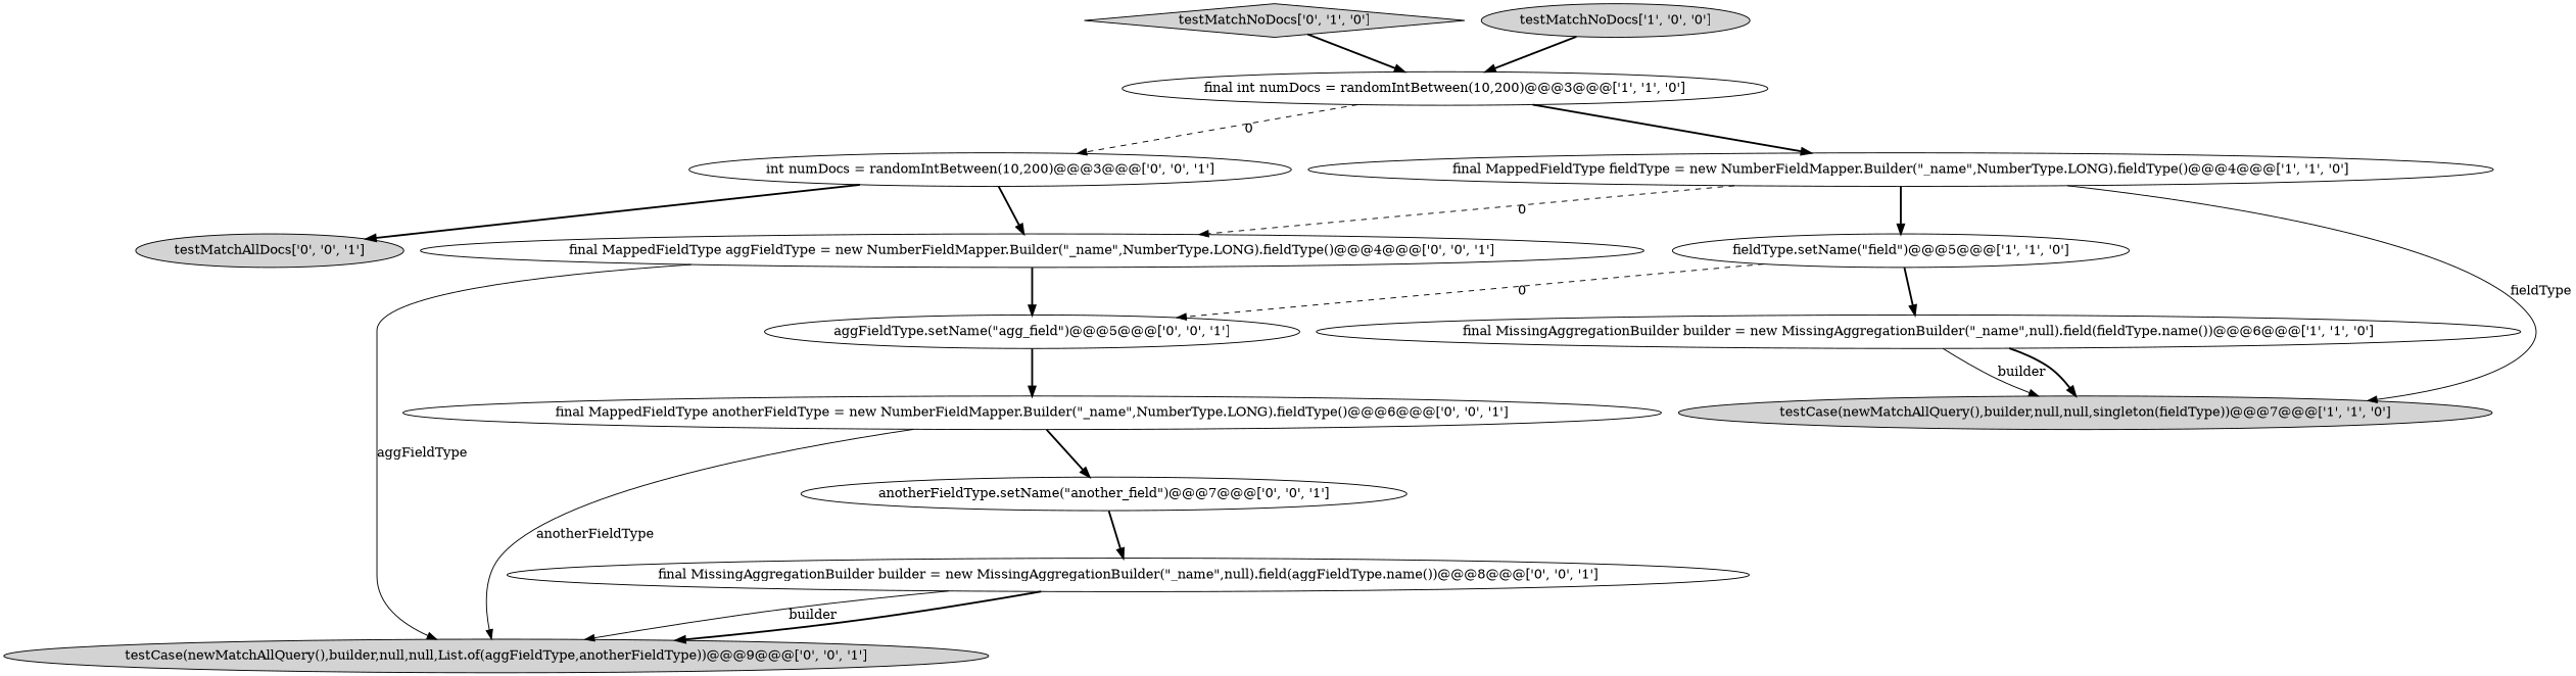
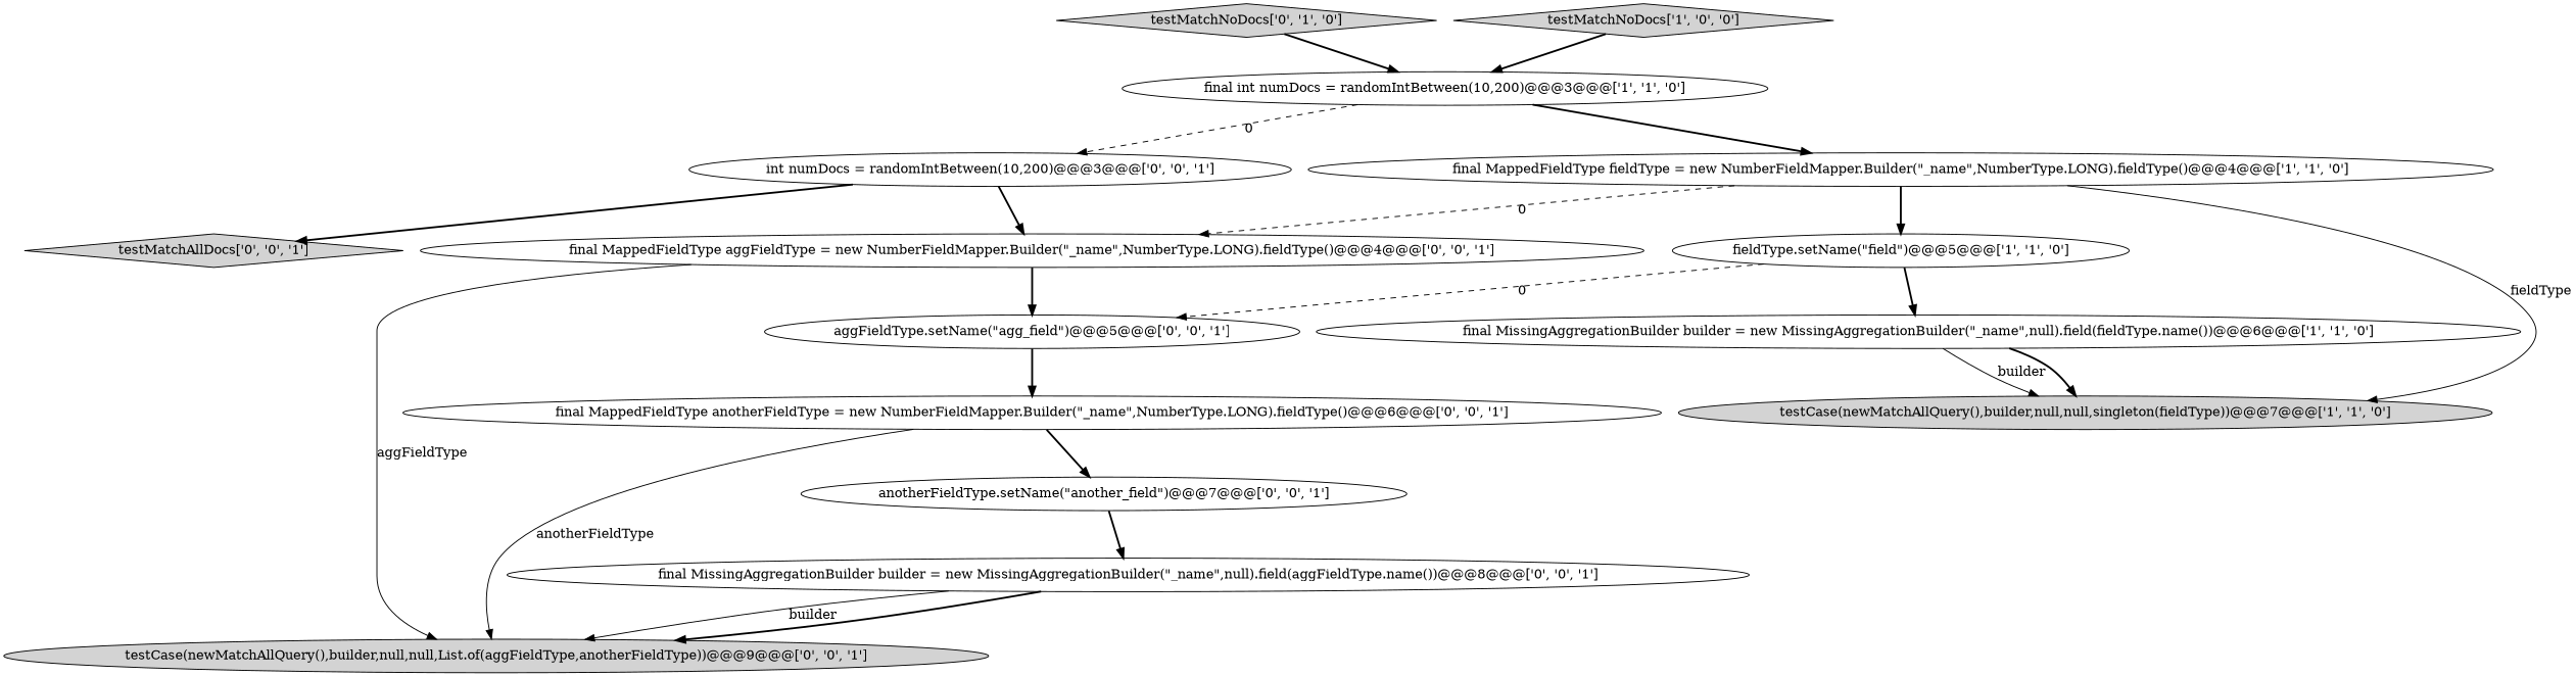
  digraph {
    node [fillcolor=white shape=ellipse style=filled]
    edge [style=bold]
    n1 [label="final MappedFieldType anotherFieldType = new NumberFieldMapper.Builder(\"_name\",NumberType.LONG).fieldType()@@@6@@@['0', '0', '1']"]
    n2 [fillcolor=lightgray label="testCase(newMatchAllQuery(),builder,null,null,List.of(aggFieldType,anotherFieldType))@@@9@@@['0', '0', '1']"]
    n3 [label="anotherFieldType.setName(\"another_field\")@@@7@@@['0', '0', '1']"]
    n4 [label="final MissingAggregationBuilder builder = new MissingAggregationBuilder(\"_name\",null).field(aggFieldType.name())@@@8@@@['0', '0', '1']"]
    n5 [fillcolor=lightgray label="testMatchNoDocs['0', '1', '0']" shape=diamond]
    n6 [label="final int numDocs = randomIntBetween(10,200)@@@3@@@['1', '1', '0']"]
    n7 [label="int numDocs = randomIntBetween(10,200)@@@3@@@['0', '0', '1']"]
    n8 [label="final MappedFieldType fieldType = new NumberFieldMapper.Builder(\"_name\",NumberType.LONG).fieldType()@@@4@@@['1', '1', '0']"]
    n9 [label="final MappedFieldType aggFieldType = new NumberFieldMapper.Builder(\"_name\",NumberType.LONG).fieldType()@@@4@@@['0', '0', '1']"]
-   n10 [fillcolor=lightgray label="testMatchAllDocs['0', '0', '1']"]
+   n10 [fillcolor=lightgray label="testMatchAllDocs['0', '0', '1']" shape=diamond]
    n11 [label="aggFieldType.setName(\"agg_field\")@@@5@@@['0', '0', '1']"]
    n12 [label="fieldType.setName(\"field\")@@@5@@@['1', '1', '0']"]
    n13 [label="final MissingAggregationBuilder builder = new MissingAggregationBuilder(\"_name\",null).field(fieldType.name())@@@6@@@['1', '1', '0']"]
    n14 [fillcolor=lightgray label="testCase(newMatchAllQuery(),builder,null,null,singleton(fieldType))@@@7@@@['1', '1', '0']"]
-   n15 [fillcolor=lightgray label="testMatchNoDocs['1', '0', '0']"]
+   n15 [fillcolor=lightgray label="testMatchNoDocs['1', '0', '0']" shape=diamond]
    n1 -> n2 [label=anotherFieldType style=solid]
    n1 -> n3
    n3 -> n4
    n4 -> n2
    n4 -> n2 [label=builder style=solid]
    n5 -> n6
    n6 -> n7 [label=0 style=dashed]
    n6 -> n8
    n7 -> n9
    n7 -> n10
    n8 -> n9 [label=0 style=dashed]
    n8 -> n12
    n8 -> n14 [label=fieldType style=solid]
    n9 -> n2 [label=aggFieldType style=solid]
    n9 -> n11
    n11 -> n1
    n12 -> n11 [label=0 style=dashed]
    n12 -> n13
    n13 -> n14 [label=builder style=solid]
    n13 -> n14
    n15 -> n6
  }
